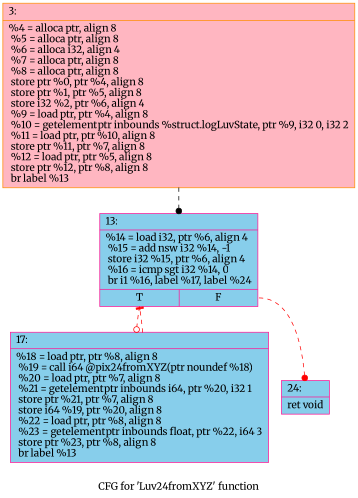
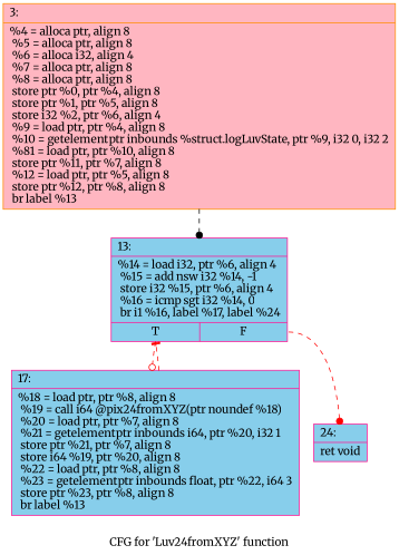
  digraph {
    fontname=Merriweather
    label="CFG for 'Luv24fromXYZ' function"
    node [color=deeppink fillcolor=skyblue fontname=Merriweather shape=record style=filled]
    edge [arrowhead=dot color=red fontname=Merriweather style=dashed]
-   n1 [color=darkorange fillcolor=lightpink label="{3:\l|  %4 = alloca ptr, align 8\l  %5 = alloca ptr, align 8\l  %6 = alloca i32, align 4\l  %7 = alloca ptr, align 8\l  %8 = alloca ptr, align 8\l  store ptr %0, ptr %4, align 8\l  store ptr %1, ptr %5, align 8\l  store i32 %2, ptr %6, align 4\l  %9 = load ptr, ptr %4, align 8\l  %10 = getelementptr inbounds %struct.logLuvState, ptr %9, i32 0, i32 2\l  %11 = load ptr, ptr %10, align 8\l  store ptr %11, ptr %7, align 8\l  %12 = load ptr, ptr %5, align 8\l  store ptr %12, ptr %8, align 8\l  br label %13\l}"]
+   n1 [color=darkorange fillcolor=lightpink label="{3:\l|  %4 = alloca ptr, align 8\l  %5 = alloca ptr, align 8\l  %6 = alloca i32, align 4\l  %7 = alloca ptr, align 8\l  %8 = alloca ptr, align 8\l  store ptr %0, ptr %4, align 8\l  store ptr %1, ptr %5, align 8\l  store i32 %2, ptr %6, align 4\l  %9 = load ptr, ptr %4, align 8\l  %10 = getelementptr inbounds %struct.logLuvState, ptr %9, i32 0, i32 2\l  %81 = load ptr, ptr %10, align 8\l  store ptr %11, ptr %7, align 8\l  %12 = load ptr, ptr %5, align 8\l  store ptr %12, ptr %8, align 8\l  br label %13\l}"]
    n2 [label="{13:\l|  %14 = load i32, ptr %6, align 4\l  %15 = add nsw i32 %14, -1\l  store i32 %15, ptr %6, align 4\l  %16 = icmp sgt i32 %14, 0\l  br i1 %16, label %17, label %24\l|{<s0>T|<s1>F}}"]
    n3 [label="{17:\l|  %18 = load ptr, ptr %8, align 8\l  %19 = call i64 @pix24fromXYZ(ptr noundef %18)\l  %20 = load ptr, ptr %7, align 8\l  %21 = getelementptr inbounds i64, ptr %20, i32 1\l  store ptr %21, ptr %7, align 8\l  store i64 %19, ptr %20, align 8\l  %22 = load ptr, ptr %8, align 8\l  %23 = getelementptr inbounds float, ptr %22, i64 3\l  store ptr %23, ptr %8, align 8\l  br label %13\l}"]
    n4 [label="{24:\l|  ret void\l}"]
    n1 -> n2 [color=black]
    n2 -> n3 [arrowhead=odot tailport=s0]
    n2 -> n4 [tailport=s1]
    n3 -> n2 [arrowhead=tee]
  }
